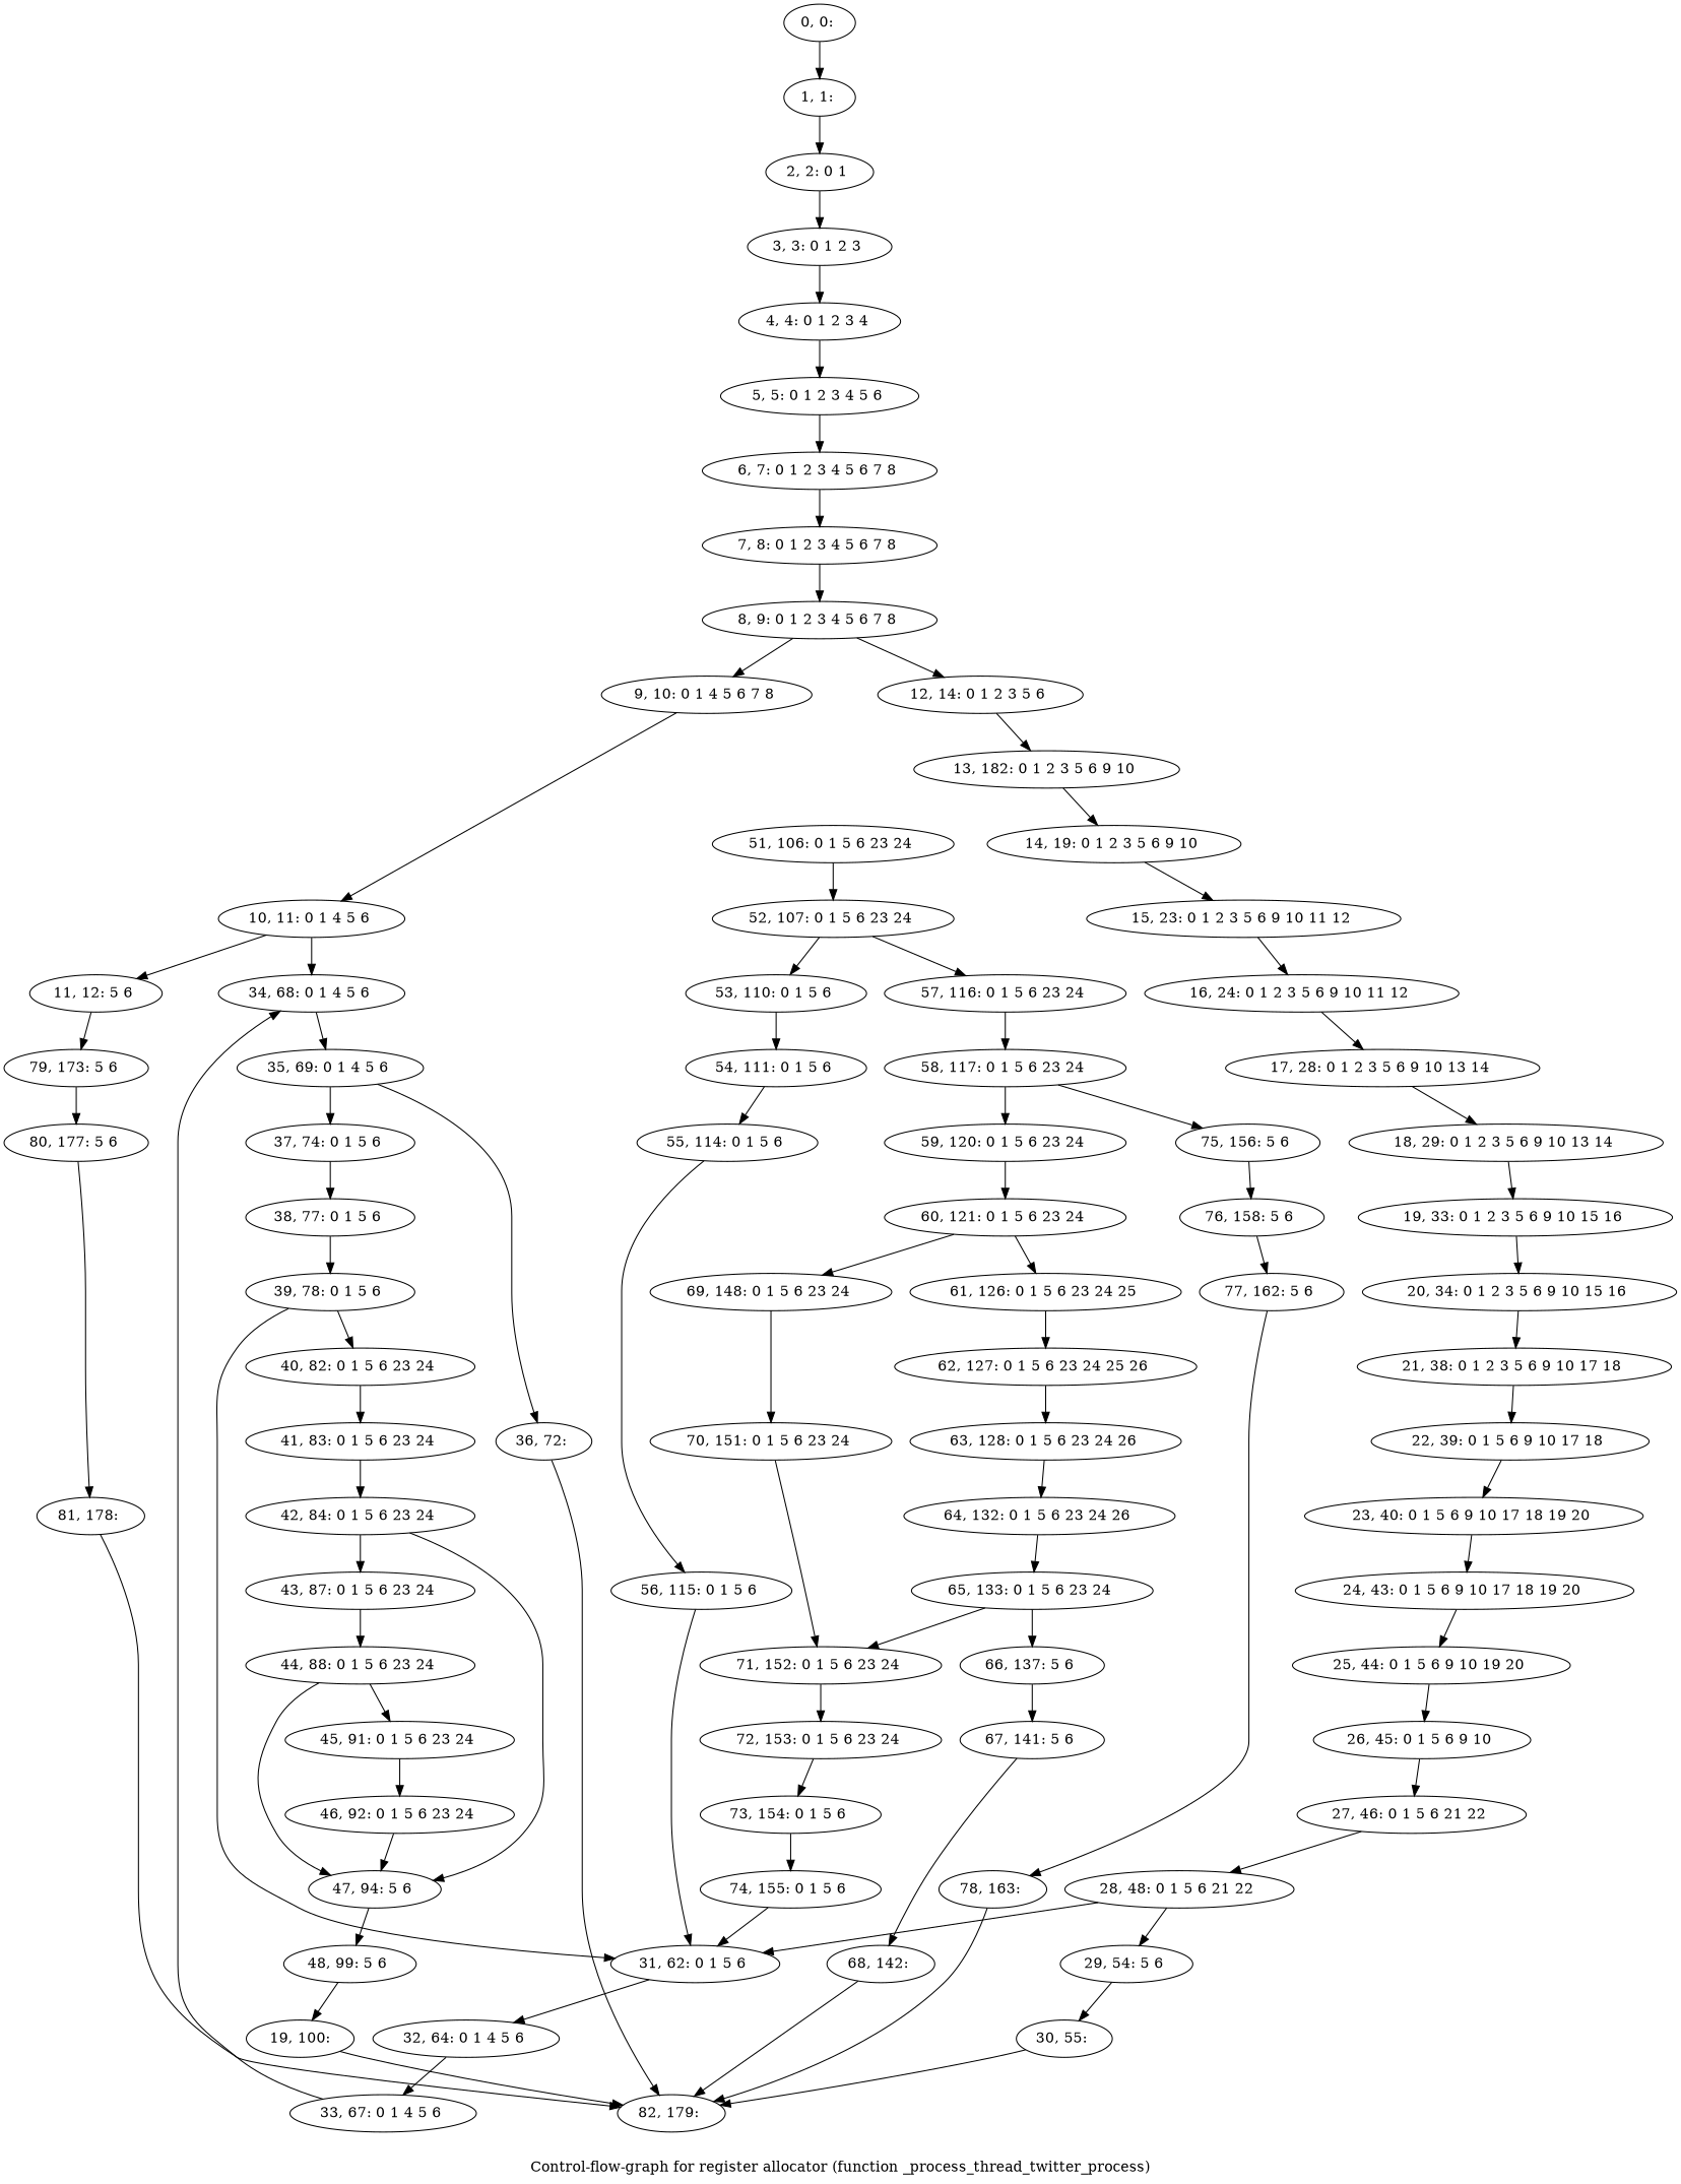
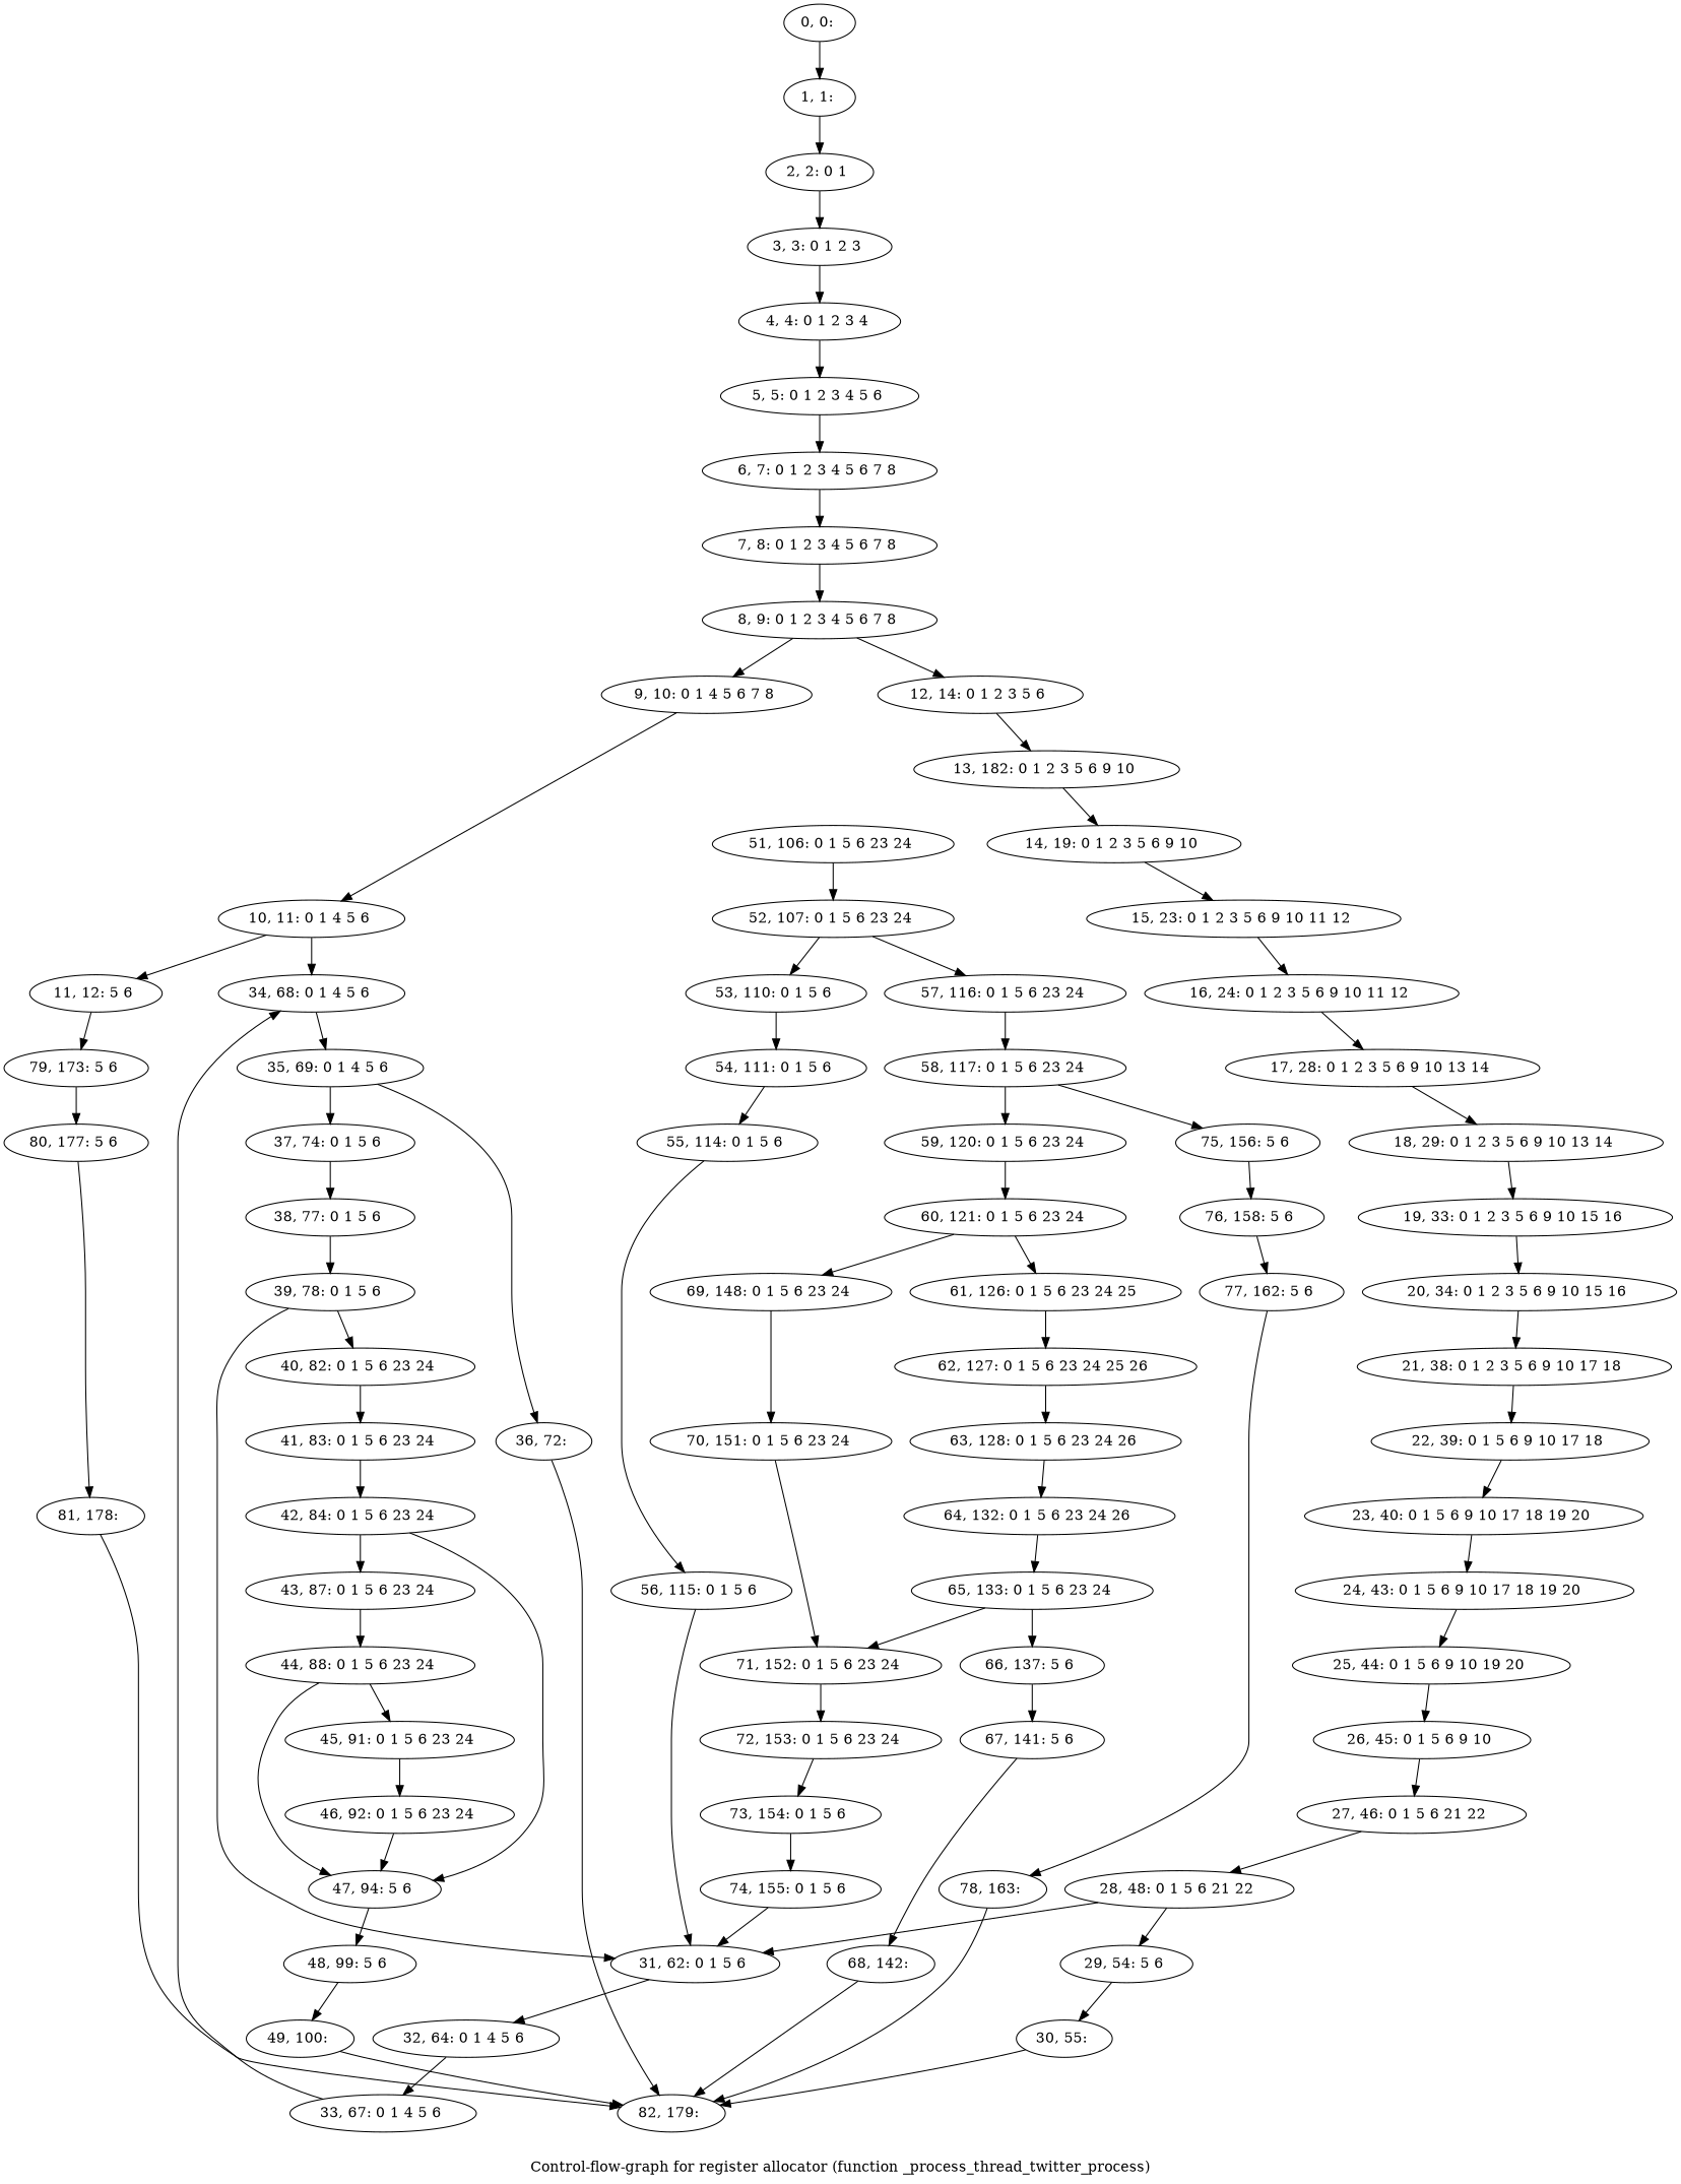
  digraph {
    label="Control-flow-graph for register allocator (function _process_thread_twitter_process)"
    n1 [label="0, 0: "]
    n2 [label="1, 1: "]
    n3 [label="2, 2: 0 1 "]
    n4 [label="3, 3: 0 1 2 3 "]
    n5 [label="4, 4: 0 1 2 3 4 "]
    n6 [label="5, 5: 0 1 2 3 4 5 6 "]
    n7 [label="6, 7: 0 1 2 3 4 5 6 7 8 "]
    n8 [label="7, 8: 0 1 2 3 4 5 6 7 8 "]
    n9 [label="8, 9: 0 1 2 3 4 5 6 7 8 "]
    n10 [label="9, 10: 0 1 4 5 6 7 8 "]
    n11 [label="12, 14: 0 1 2 3 5 6 "]
    n12 [label="10, 11: 0 1 4 5 6 "]
    n13 [label="13, 182: 0 1 2 3 5 6 9 10 "]
    n14 [label="11, 12: 5 6 "]
    n15 [label="34, 68: 0 1 4 5 6 "]
    n16 [label="79, 173: 5 6 "]
    n17 [label="35, 69: 0 1 4 5 6 "]
    n18 [label="80, 177: 5 6 "]
    n19 [label="14, 19: 0 1 2 3 5 6 9 10 "]
    n20 [label="15, 23: 0 1 2 3 5 6 9 10 11 12 "]
    n21 [label="16, 24: 0 1 2 3 5 6 9 10 11 12 "]
    n22 [label="17, 28: 0 1 2 3 5 6 9 10 13 14 "]
    n23 [label="18, 29: 0 1 2 3 5 6 9 10 13 14 "]
    n24 [label="19, 33: 0 1 2 3 5 6 9 10 15 16 "]
    n25 [label="20, 34: 0 1 2 3 5 6 9 10 15 16 "]
    n26 [label="21, 38: 0 1 2 3 5 6 9 10 17 18 "]
    n27 [label="22, 39: 0 1 5 6 9 10 17 18 "]
    n28 [label="23, 40: 0 1 5 6 9 10 17 18 19 20 "]
    n29 [label="24, 43: 0 1 5 6 9 10 17 18 19 20 "]
    n30 [label="25, 44: 0 1 5 6 9 10 19 20 "]
    n31 [label="26, 45: 0 1 5 6 9 10 "]
    n32 [label="27, 46: 0 1 5 6 21 22 "]
    n33 [label="28, 48: 0 1 5 6 21 22 "]
    n34 [label="29, 54: 5 6 "]
    n35 [label="31, 62: 0 1 5 6 "]
    n36 [label="30, 55: "]
    n37 [label="32, 64: 0 1 4 5 6 "]
    n38 [label="82, 179: "]
    n39 [label="33, 67: 0 1 4 5 6 "]
    n40 [label="36, 72: "]
    n41 [label="37, 74: 0 1 5 6 "]
    n42 [label="38, 77: 0 1 5 6 "]
    n43 [label="39, 78: 0 1 5 6 "]
    n44 [label="40, 82: 0 1 5 6 23 24 "]
    n45 [label="41, 83: 0 1 5 6 23 24 "]
    n46 [label="42, 84: 0 1 5 6 23 24 "]
    n47 [label="43, 87: 0 1 5 6 23 24 "]
    n48 [label="47, 94: 5 6 "]
    n49 [label="44, 88: 0 1 5 6 23 24 "]
    n50 [label="48, 99: 5 6 "]
    n51 [label="45, 91: 0 1 5 6 23 24 "]
    n52 [label="46, 92: 0 1 5 6 23 24 "]
-   n53 [label="19, 100:"]
+   n53 [label="49, 100: "]
    n54 [label="51, 106: 0 1 5 6 23 24 "]
    n55 [label="52, 107: 0 1 5 6 23 24 "]
    n56 [label="53, 110: 0 1 5 6 "]
    n57 [label="57, 116: 0 1 5 6 23 24 "]
    n58 [label="54, 111: 0 1 5 6 "]
    n59 [label="58, 117: 0 1 5 6 23 24 "]
    n60 [label="55, 114: 0 1 5 6 "]
    n61 [label="56, 115: 0 1 5 6 "]
    n62 [label="59, 120: 0 1 5 6 23 24 "]
    n63 [label="75, 156: 5 6 "]
    n64 [label="60, 121: 0 1 5 6 23 24 "]
    n65 [label="76, 158: 5 6 "]
    n66 [label="61, 126: 0 1 5 6 23 24 25 "]
    n67 [label="69, 148: 0 1 5 6 23 24 "]
    n68 [label="62, 127: 0 1 5 6 23 24 25 26 "]
    n69 [label="70, 151: 0 1 5 6 23 24 "]
    n70 [label="63, 128: 0 1 5 6 23 24 26 "]
    n71 [label="64, 132: 0 1 5 6 23 24 26 "]
    n72 [label="65, 133: 0 1 5 6 23 24 "]
    n73 [label="66, 137: 5 6 "]
    n74 [label="71, 152: 0 1 5 6 23 24 "]
    n75 [label="67, 141: 5 6 "]
    n76 [label="72, 153: 0 1 5 6 23 24 "]
    n77 [label="68, 142: "]
    n78 [label="73, 154: 0 1 5 6 "]
    n79 [label="74, 155: 0 1 5 6 "]
    n80 [label="77, 162: 5 6 "]
    n81 [label="78, 163: "]
    n82 [label="81, 178: "]
    n1 -> n2
    n2 -> n3
    n3 -> n4
    n4 -> n5
    n5 -> n6
    n6 -> n7
    n7 -> n8
    n8 -> n9
    n9 -> n10
    n9 -> n11
    n10 -> n12
    n11 -> n13
    n12 -> n14
    n12 -> n15
    n13 -> n19
    n14 -> n16
    n15 -> n17
    n16 -> n18
    n17 -> n40
    n17 -> n41
    n18 -> n82
    n19 -> n20
    n20 -> n21
    n21 -> n22
    n22 -> n23
    n23 -> n24
    n24 -> n25
    n25 -> n26
    n26 -> n27
    n27 -> n28
    n28 -> n29
    n29 -> n30
    n30 -> n31
    n31 -> n32
    n32 -> n33
    n33 -> n34
    n33 -> n35
    n34 -> n36
    n35 -> n37
    n36 -> n38
    n37 -> n39
    n39 -> n15
    n40 -> n38
    n41 -> n42
    n42 -> n43
    n43 -> n35
    n43 -> n44
    n44 -> n45
    n45 -> n46
    n46 -> n47
    n46 -> n48
    n47 -> n49
    n48 -> n50
    n49 -> n48
    n49 -> n51
    n50 -> n53
    n51 -> n52
    n52 -> n48
    n53 -> n38
    n54 -> n55
    n55 -> n56
    n55 -> n57
    n56 -> n58
    n57 -> n59
    n58 -> n60
    n59 -> n62
    n59 -> n63
    n60 -> n61
    n61 -> n35
    n62 -> n64
    n63 -> n65
    n64 -> n66
    n64 -> n67
    n65 -> n80
    n66 -> n68
    n67 -> n69
    n68 -> n70
    n69 -> n74
    n70 -> n71
    n71 -> n72
    n72 -> n73
    n72 -> n74
    n73 -> n75
    n74 -> n76
    n75 -> n77
    n76 -> n78
    n77 -> n38
    n78 -> n79
    n79 -> n35
    n80 -> n81
    n81 -> n38
    n82 -> n38
  }
